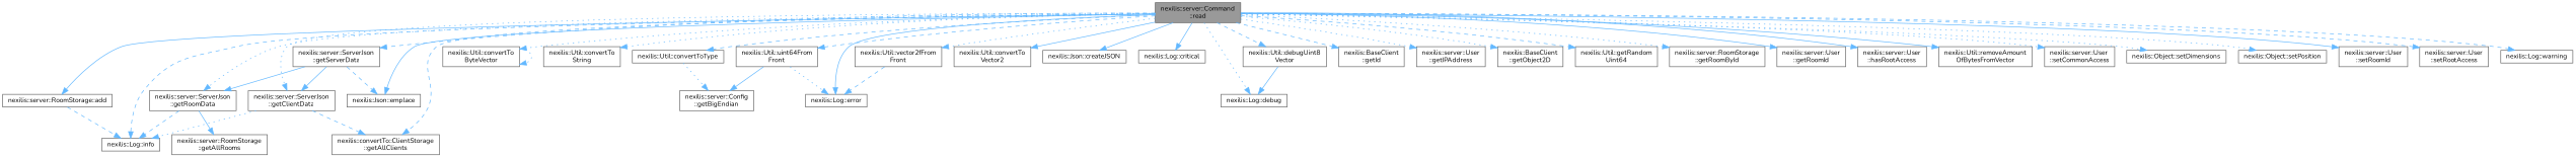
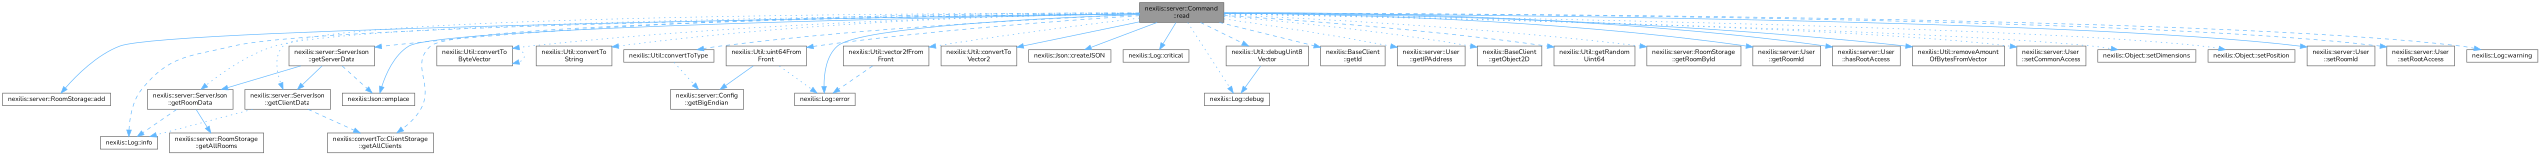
  digraph {
    fontname=Nunito
    rankdir=TB
    node [color=grey40 fillcolor=white fontname=Nunito fontsize=10 shape=box style=filled]
    edge [color=steelblue1 fontname=Nunito fontsize=10 labelfontname=Helvetica labelfontsize=10 style=dotted]
    n1 [color=gray40 fillcolor=grey60 fontcolor=black height=0.2 label="nexilis::server::Command\l::read" width=0.4]
    n2 [height=0.2 label="nexilis::server::RoomStorage::add" width=0.4]
    n3 [height=0.2 label="nexilis::Log::info" width=0.4]
    n4 [height=0.2 label="nexilis::Util::convertTo\lByteVector" width=0.4]
    n5 [height=0.2 label="nexilis::Util::convertTo\lString" width=0.4]
    n6 [height=0.2 label="nexilis::Util::convertToType" width=0.4]
    n7 [height=0.2 label="nexilis::Util::convertTo\lVector2" width=0.4]
    n8 [height=0.2 label="nexilis::Json::createJSON" width=0.4]
    n9 [height=0.2 label="nexilis::Log::critical" width=0.4]
    n10 [height=0.2 label="nexilis::Log::debug" width=0.4]
    n11 [height=0.2 label="nexilis::Util::debugUint8\lVector" width=0.4]
    n12 [height=0.2 label="nexilis::Json::emplace" width=0.4]
    n13 [height=0.2 label="nexilis::Log::error" width=0.4]
    n14 [height=0.2 label="nexilis::convertTo::ClientStorage\l::getAllClients" width=0.4]
    n15 [height=0.2 label="nexilis::server::ServerJson\l::getClientData" width=0.4]
    n16 [height=0.2 label="nexilis::BaseClient\l::getId" width=0.4]
    n17 [height=0.2 label="nexilis::server::User\l::getIPAddress" width=0.4]
    n18 [height=0.2 label="nexilis::BaseClient\l::getObject2D" width=0.4]
    n19 [height=0.2 label="nexilis::Util::getRandom\lUint64" width=0.4]
    n20 [height=0.2 label="nexilis::server::RoomStorage\l::getRoomById" width=0.4]
    n21 [height=0.2 label="nexilis::server::ServerJson\l::getRoomData" width=0.4]
    n22 [height=0.2 label="nexilis::server::User\l::getRoomId" width=0.4]
    n23 [height=0.2 label="nexilis::server::ServerJson\l::getServerData" width=0.4]
    n24 [height=0.2 label="nexilis::server::User\l::hasRootAccess" width=0.4]
    n25 [height=0.2 label="nexilis::Util::removeAmount\lOfBytesFromVector" width=0.4]
    n26 [height=0.2 label="nexilis::server::User\l::setCommonAccess" width=0.4]
    n27 [height=0.2 label="nexilis::Object::setDimensions" width=0.4]
    n28 [height=0.2 label="nexilis::Object::setPosition" width=0.4]
    n29 [height=0.2 label="nexilis::server::User\l::setRoomId" width=0.4]
    n30 [height=0.2 label="nexilis::server::User\l::setRootAccess" width=0.4]
    n31 [height=0.2 label="nexilis::Util::uint64From\lFront" width=0.4]
    n32 [height=0.2 label="nexilis::Util::vector2fFrom\lFront" width=0.4]
    n33 [height=0.2 label="nexilis::Log::warning" width=0.4]
    n34 [height=0.2 label="nexilis::server::Config\l::getBigEndian" width=0.4]
    n35 [height=0.2 label="nexilis::server::RoomStorage\l::getAllRooms" width=0.4]
    n1 -> n2 [style=solid]
    n1 -> n3 [style=dashed]
    n1 -> n4
    n1 -> n5
    n1 -> n6 [style=dashed]
    n1 -> n7 [style=solid]
    n1 -> n8 [style=solid]
    n1 -> n9 [style=solid]
    n1 -> n10
    n1 -> n11 [style=dashed]
    n1 -> n12 [style=solid]
    n1 -> n13 [style=solid]
    n1 -> n14 [style=dashed]
    n1 -> n15
    n1 -> n16 [style=dashed]
    n1 -> n17
    n1 -> n18
    n1 -> n19 [style=dashed]
    n1 -> n20
    n1 -> n21
    n1 -> n22 [style=solid]
    n1 -> n23 [style=dashed]
    n1 -> n24 [style=solid]
    n1 -> n25 [style=solid]
    n1 -> n26
    n1 -> n27
    n1 -> n28
    n1 -> n29 [style=solid]
    n1 -> n30 [style=dashed]
    n1 -> n31 [style=dashed]
    n1 -> n32
    n1 -> n33 [style=dashed]
-   n2 -> n3 [style=dashed]
    n4 -> n4
    n6 -> n34
    n11 -> n10 [style=solid]
    n15 -> n3
    n15 -> n14 [style=dashed]
    n21 -> n3 [style=dashed]
    n21 -> n35 [style=solid]
    n23 -> n12 [style=dashed]
    n23 -> n15 [style=solid]
    n23 -> n21 [style=solid]
    n31 -> n13
    n31 -> n34 [style=solid]
    n32 -> n13 [style=dashed]
  }
